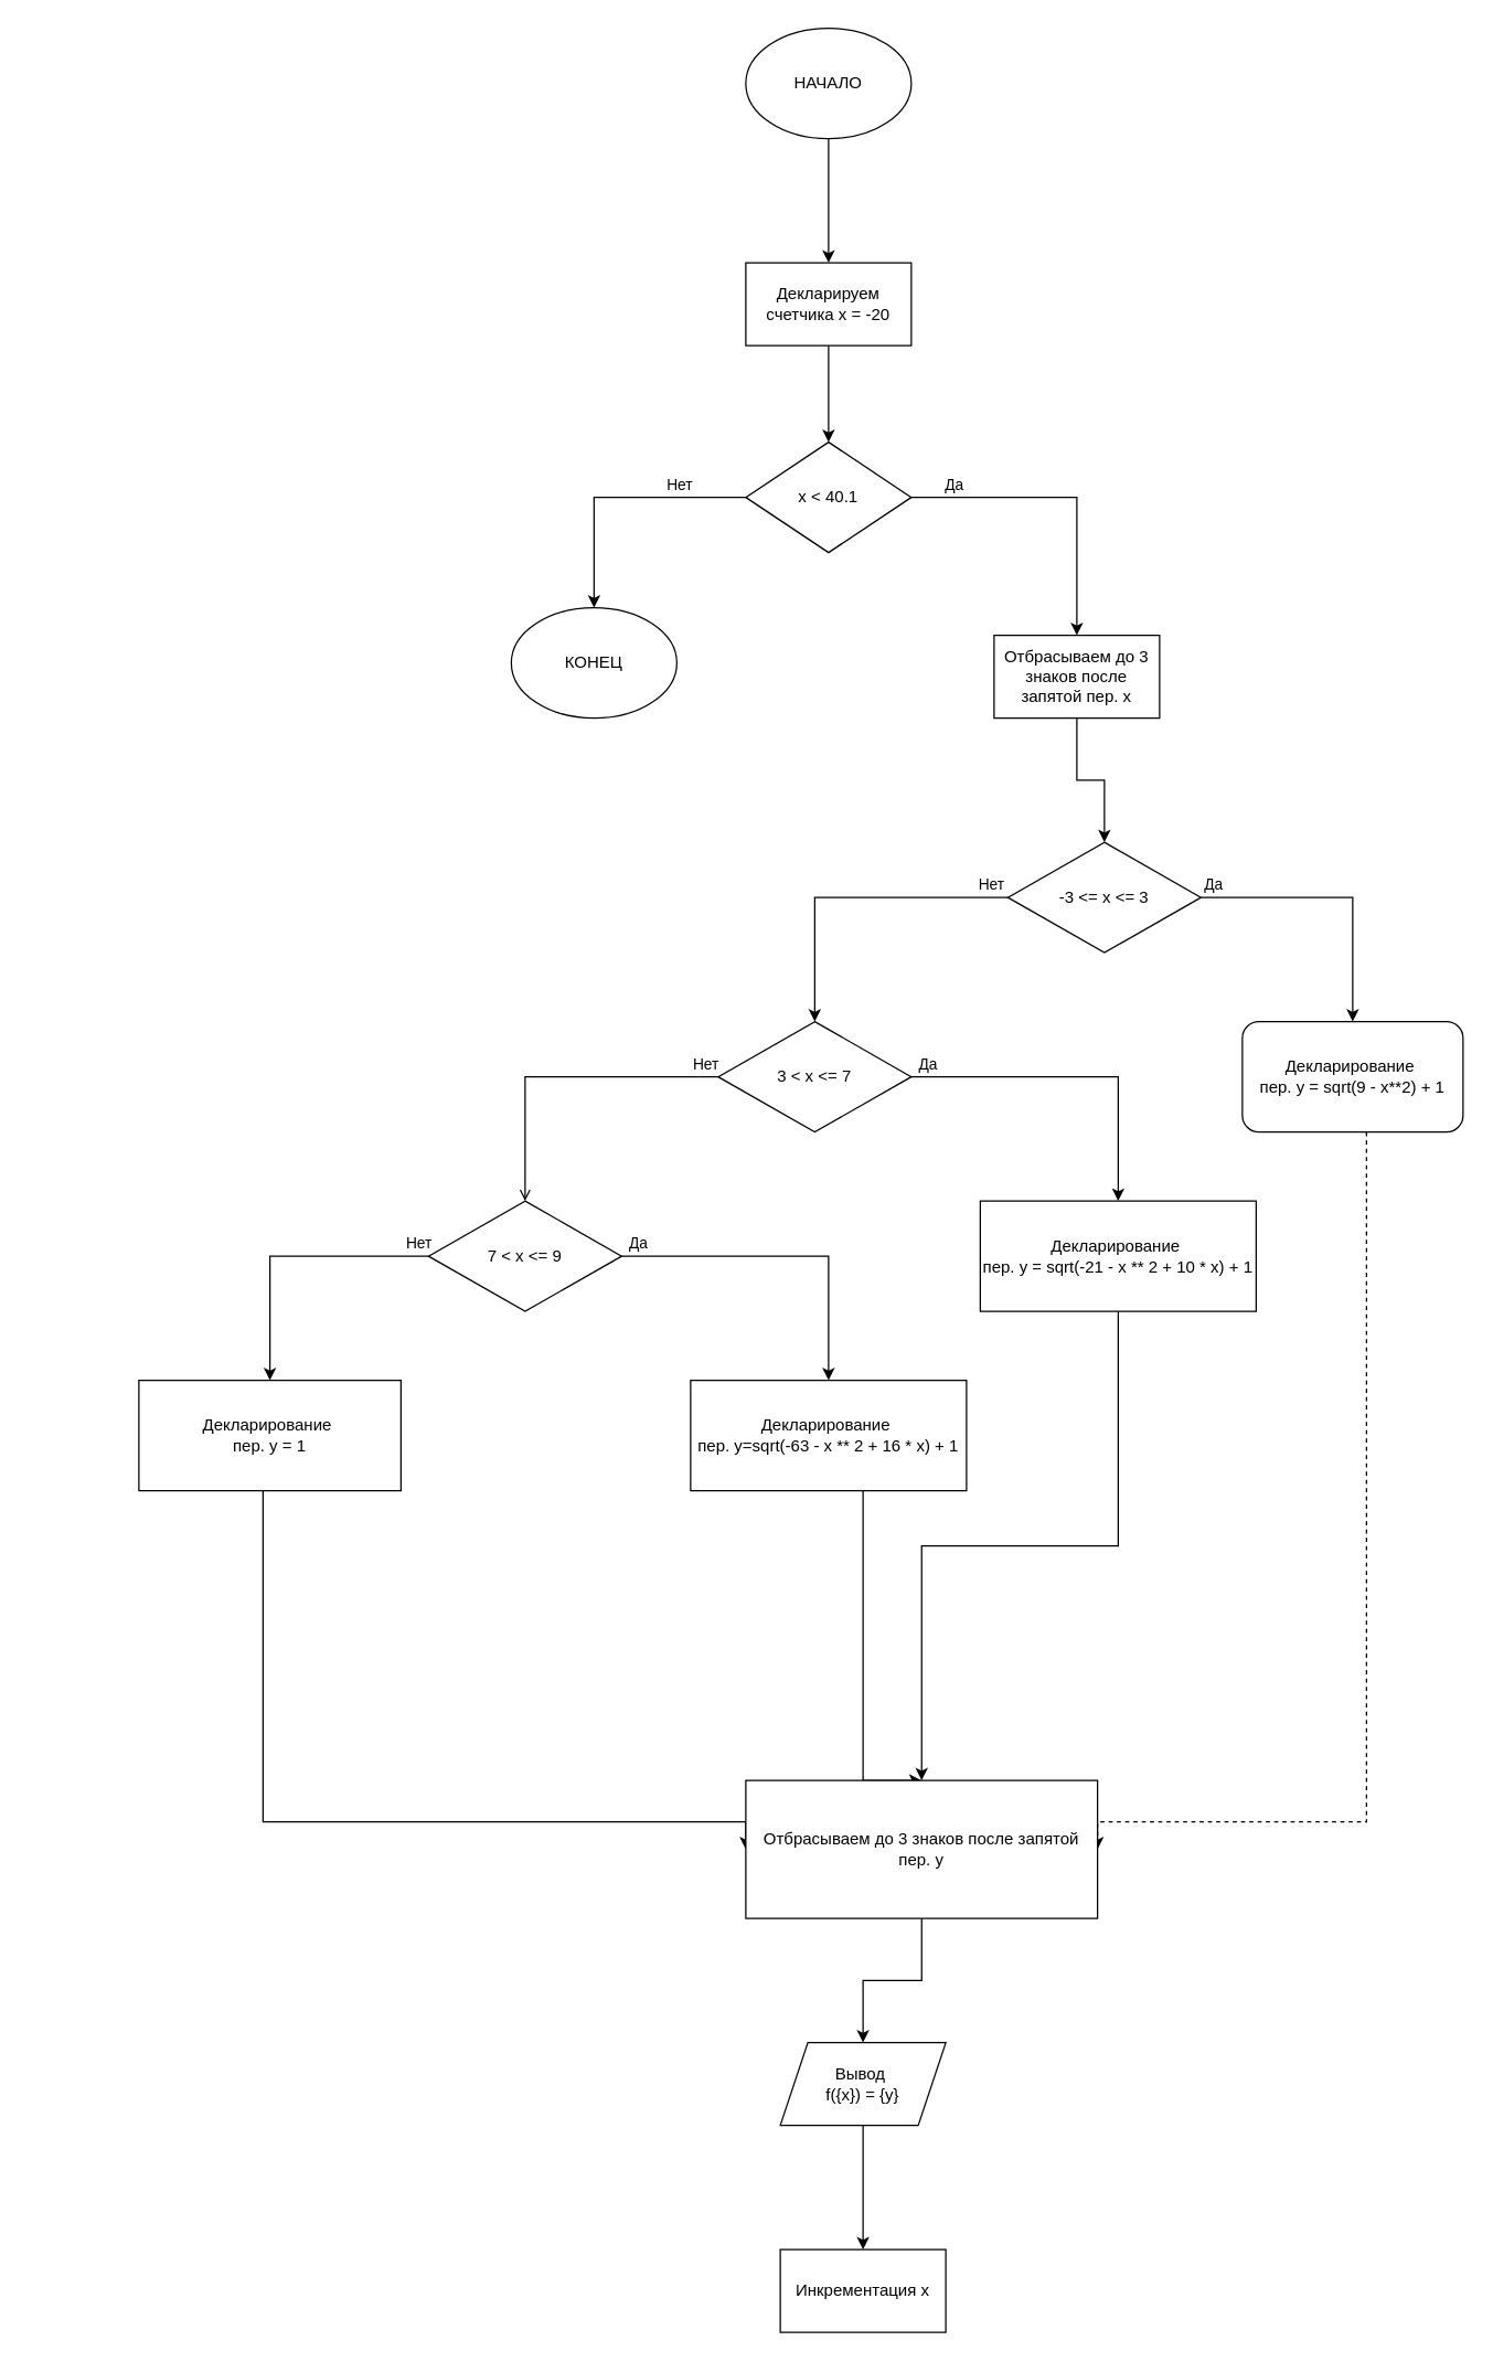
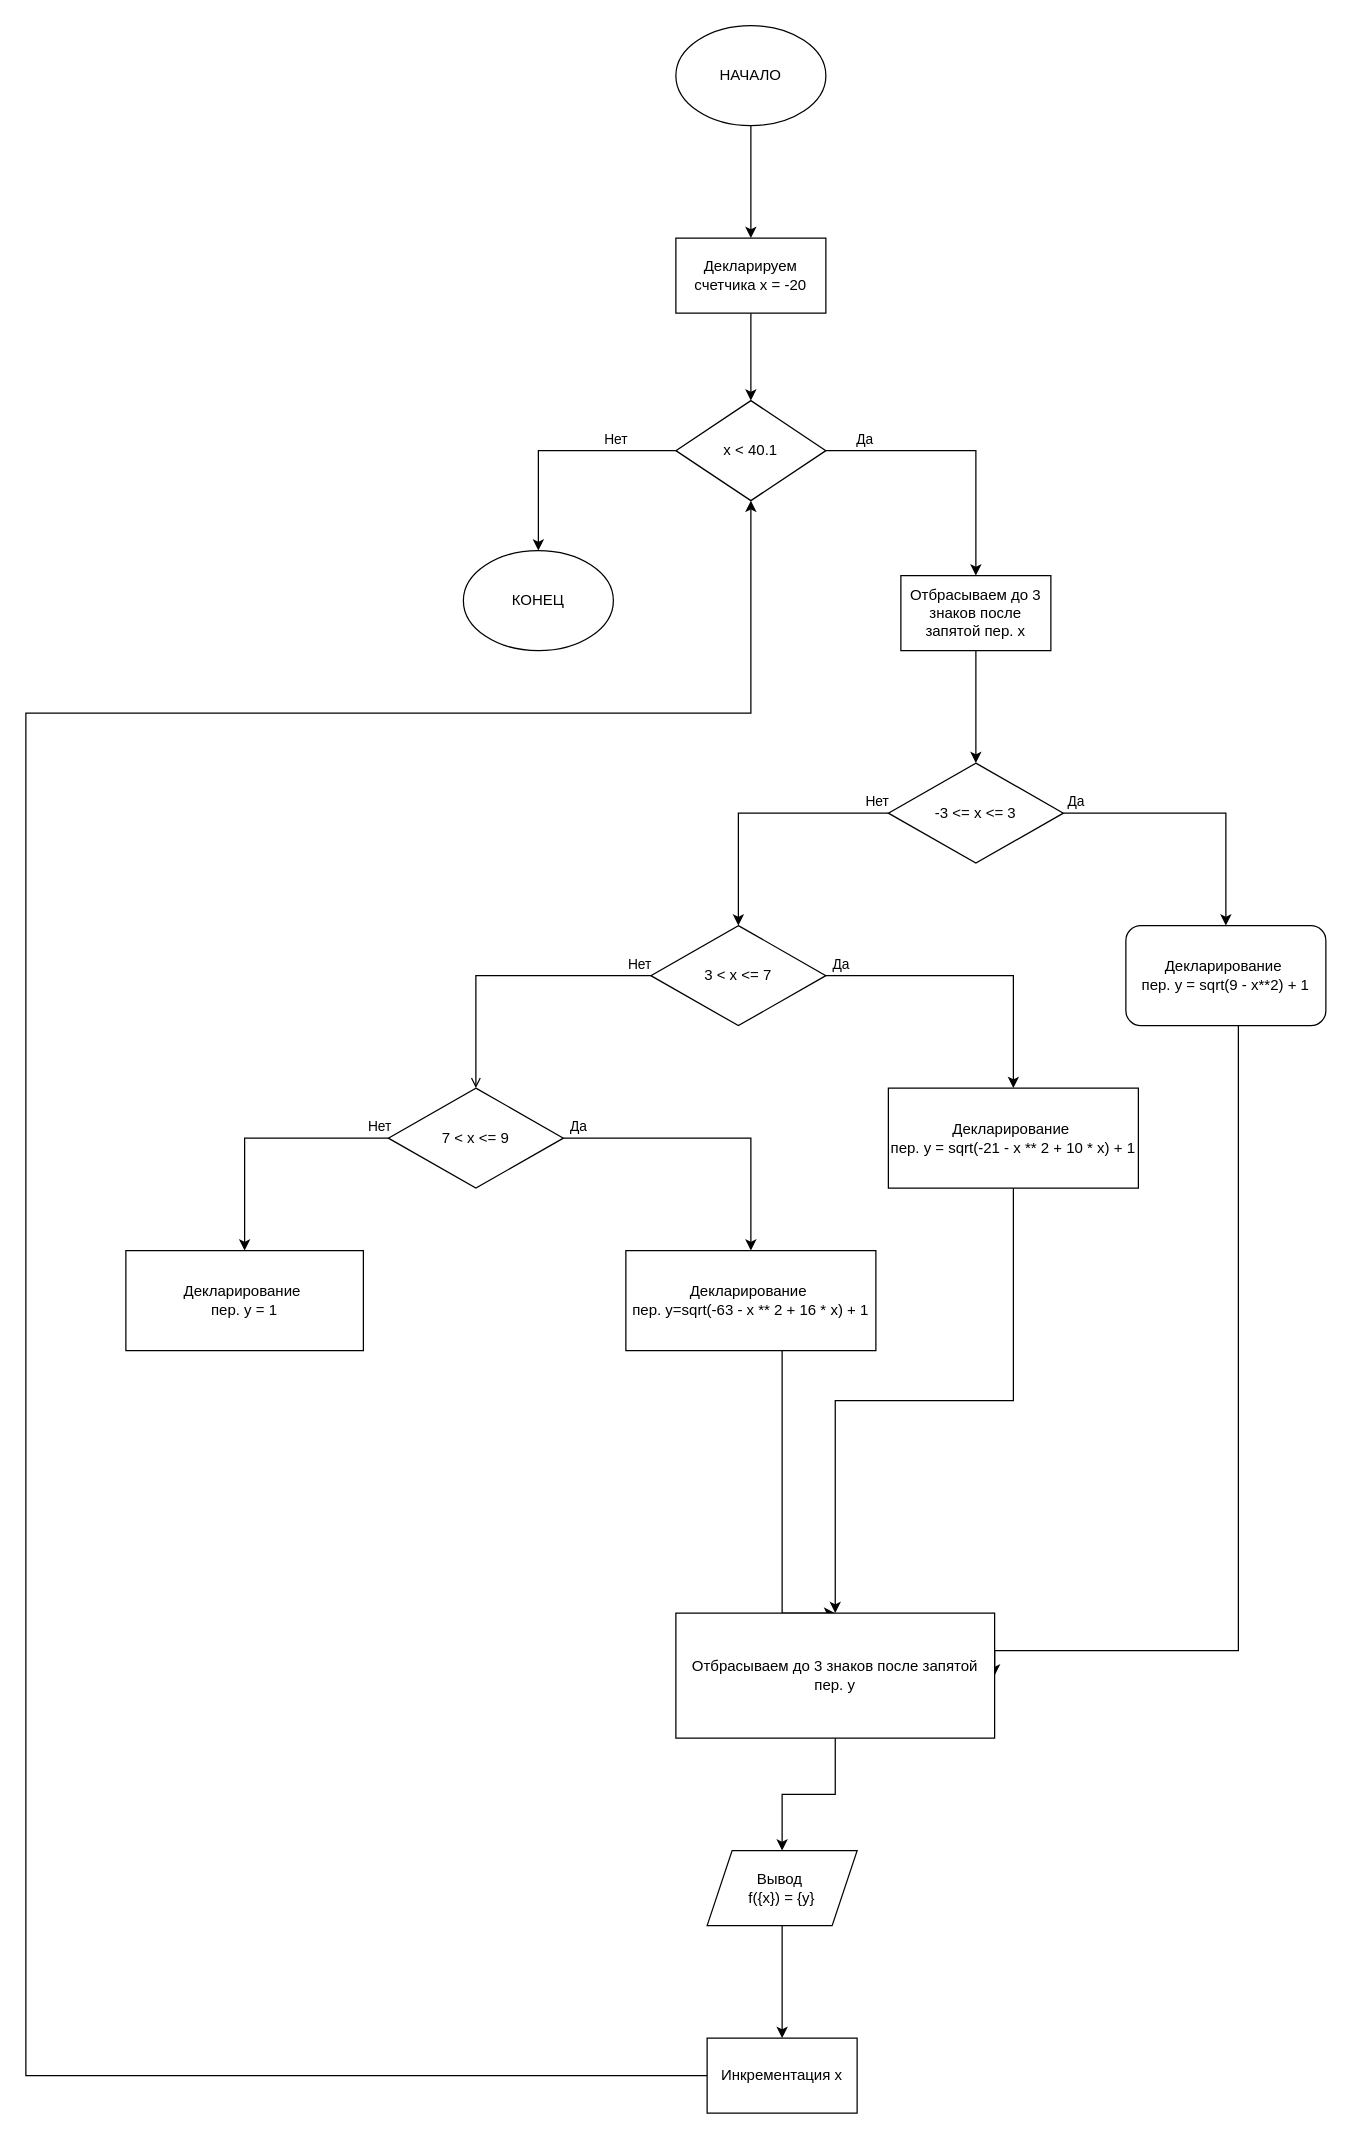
  <mxCell id="0" />
  <mxCell id="1" parent="0" />
  <mxCell id="2" value="" style="edgeStyle=orthogonalEdgeStyle;rounded=0;orthogonalLoop=1;jettySize=auto;html=1;" edge="1" parent="1" source="3" target="5"><mxGeometry relative="1" as="geometry" /></mxCell>
  <mxCell id="3" value="НАЧАЛО" style="ellipse;whiteSpace=wrap;html=1;" vertex="1" parent="1"><mxGeometry x="540" y="20" width="120" height="80" as="geometry" /></mxCell>
  <mxCell id="4" value="" style="edgeStyle=orthogonalEdgeStyle;rounded=0;orthogonalLoop=1;jettySize=auto;html=1;" edge="1" parent="1" source="5" target="10"><mxGeometry relative="1" as="geometry" /></mxCell>
  <mxCell id="5" value="Декларируем счетчика x = -20" style="whiteSpace=wrap;html=1;" vertex="1" parent="1"><mxGeometry x="540" y="190" width="120" height="60" as="geometry" /></mxCell>
  <mxCell id="6" value="" style="edgeStyle=orthogonalEdgeStyle;rounded=0;orthogonalLoop=1;jettySize=auto;html=1;" edge="1" parent="1" source="10" target="11"><mxGeometry relative="1" as="geometry" /></mxCell>
  <mxCell id="7" value="Нет" style="edgeLabel;html=1;align=center;verticalAlign=middle;resizable=0;points=[];" vertex="1" connectable="0" parent="6"><mxGeometry x="-0.343" relative="1" as="geometry"><mxPoint x="13" y="-10" as="offset" /></mxGeometry></mxCell>
  <mxCell id="8" style="edgeStyle=orthogonalEdgeStyle;rounded=0;orthogonalLoop=1;jettySize=auto;html=1;entryX=0.5;entryY=0;entryDx=0;entryDy=0;" edge="1" parent="1" source="10" target="18"><mxGeometry relative="1" as="geometry" /></mxCell>
  <mxCell id="9" value="Да" style="edgeLabel;html=1;align=center;verticalAlign=middle;resizable=0;points=[];" vertex="1" connectable="0" parent="8"><mxGeometry x="-0.44" y="1" relative="1" as="geometry"><mxPoint x="-32" y="-9" as="offset" /></mxGeometry></mxCell>
  <mxCell id="10" value="x &amp;lt; 40.1" style="rhombus;whiteSpace=wrap;html=1;" vertex="1" parent="1"><mxGeometry x="540" y="320" width="120" height="80" as="geometry" /></mxCell>
  <mxCell id="11" value="КОНЕЦ" style="ellipse;whiteSpace=wrap;html=1;" vertex="1" parent="1"><mxGeometry x="370" y="440" width="120" height="80" as="geometry" /></mxCell>
  <mxCell id="12" style="edgeStyle=orthogonalEdgeStyle;rounded=0;orthogonalLoop=1;jettySize=auto;html=1;" edge="1" parent="1" source="16" target="20"><mxGeometry relative="1" as="geometry" /></mxCell>
  <mxCell id="13" value="Да" style="edgeLabel;html=1;align=center;verticalAlign=middle;resizable=0;points=[];" vertex="1" connectable="0" parent="12"><mxGeometry x="-0.842" y="5" relative="1" as="geometry"><mxPoint x="-8" y="-5" as="offset" /></mxGeometry></mxCell>
  <mxCell id="14" style="edgeStyle=orthogonalEdgeStyle;rounded=0;orthogonalLoop=1;jettySize=auto;html=1;entryX=0.5;entryY=0;entryDx=0;entryDy=0;" edge="1" parent="1" source="16" target="25"><mxGeometry relative="1" as="geometry" /></mxCell>
  <mxCell id="15" value="Нет" style="edgeLabel;html=1;align=center;verticalAlign=middle;resizable=0;points=[];" vertex="1" connectable="0" parent="14"><mxGeometry x="-0.657" y="1" relative="1" as="geometry"><mxPoint x="26" y="-11" as="offset" /></mxGeometry></mxCell>
- <mxCell id="16" value="-3 &amp;lt;= x &amp;lt;= 3" style="rhombus;whiteSpace=wrap;html=1;" vertex="1" parent="1"><mxGeometry x="730" y="610" width="140" height="80" as="geometry" /></mxCell>
+ <mxCell id="16" value="-3 &amp;lt;= x &amp;lt;= 3" style="rhombus;whiteSpace=wrap;html=1;" vertex="1" parent="1"><mxGeometry x="710" y="610" width="140" height="80" as="geometry" /></mxCell>
  <mxCell id="17" value="" style="edgeStyle=orthogonalEdgeStyle;rounded=0;orthogonalLoop=1;jettySize=auto;html=1;" edge="1" parent="1" source="18" target="16"><mxGeometry relative="1" as="geometry" /></mxCell>
  <mxCell id="18" value="Отбрасываем до 3 знаков после запятой пер. x" style="rounded=0;whiteSpace=wrap;html=1;" vertex="1" parent="1"><mxGeometry x="720" y="460" width="120" height="60" as="geometry" /></mxCell>
- <mxCell id="19" style="edgeStyle=orthogonalEdgeStyle;rounded=0;orthogonalLoop=1;jettySize=auto;html=1;entryX=1;entryY=0.5;entryDx=0;entryDy=0;dashed=1;" edge="1" parent="1" source="20" target="38"><mxGeometry relative="1" as="geometry"><Array as="points"><mxPoint x="990" y="1320" /></Array></mxGeometry></mxCell>
+ <mxCell id="19" style="edgeStyle=orthogonalEdgeStyle;rounded=0;orthogonalLoop=1;jettySize=auto;html=1;entryX=1;entryY=0.5;entryDx=0;entryDy=0;" edge="1" parent="1" source="20" target="38"><mxGeometry relative="1" as="geometry"><Array as="points"><mxPoint x="990" y="1320" /></Array></mxGeometry></mxCell>
  <mxCell id="20" value="Декларирование&amp;nbsp;&lt;div&gt;пер. y =&amp;nbsp;sqrt(9 - x**2) + 1&lt;/div&gt;" style="whiteSpace=wrap;html=1;rounded=1;" vertex="1" parent="1"><mxGeometry x="900" y="740" width="160" height="80" as="geometry" /></mxCell>
  <mxCell id="21" style="edgeStyle=orthogonalEdgeStyle;rounded=0;orthogonalLoop=1;jettySize=auto;html=1;" edge="1" parent="1" source="25" target="27"><mxGeometry relative="1" as="geometry" /></mxCell>
  <mxCell id="22" value="Да" style="edgeLabel;html=1;align=center;verticalAlign=middle;resizable=0;points=[];" vertex="1" connectable="0" parent="21"><mxGeometry x="-0.842" y="5" relative="1" as="geometry"><mxPoint x="-8" y="-5" as="offset" /></mxGeometry></mxCell>
  <mxCell id="23" style="edgeStyle=orthogonalEdgeStyle;rounded=0;orthogonalLoop=1;jettySize=auto;html=1;entryX=0.5;entryY=0;entryDx=0;entryDy=0;endArrow=open;" edge="1" parent="1" source="25" target="32"><mxGeometry relative="1" as="geometry" /></mxCell>
  <mxCell id="24" value="Нет" style="edgeLabel;html=1;align=center;verticalAlign=middle;resizable=0;points=[];" vertex="1" connectable="0" parent="23"><mxGeometry x="-0.609" y="-2" relative="1" as="geometry"><mxPoint x="35" y="-8" as="offset" /></mxGeometry></mxCell>
  <mxCell id="25" value="3 &amp;lt; x &amp;lt;= 7" style="rhombus;whiteSpace=wrap;html=1;" vertex="1" parent="1"><mxGeometry x="520" y="740" width="140" height="80" as="geometry" /></mxCell>
  <mxCell id="26" style="edgeStyle=orthogonalEdgeStyle;rounded=0;orthogonalLoop=1;jettySize=auto;html=1;entryX=0.5;entryY=0;entryDx=0;entryDy=0;" edge="1" parent="1" source="27" target="38"><mxGeometry relative="1" as="geometry" /></mxCell>
  <mxCell id="27" value="Декларирование&amp;nbsp;&lt;div&gt;пер. y =&amp;nbsp;sqrt(-21 - x ** 2 + 10 * x) + 1&lt;/div&gt;" style="rounded=0;whiteSpace=wrap;html=1;" vertex="1" parent="1"><mxGeometry x="710" y="870" width="200" height="80" as="geometry" /></mxCell>
  <mxCell id="28" style="edgeStyle=orthogonalEdgeStyle;rounded=0;orthogonalLoop=1;jettySize=auto;html=1;" edge="1" parent="1" source="32" target="34"><mxGeometry relative="1" as="geometry" /></mxCell>
  <mxCell id="29" value="Да" style="edgeLabel;html=1;align=center;verticalAlign=middle;resizable=0;points=[];" vertex="1" connectable="0" parent="28"><mxGeometry x="-0.842" y="5" relative="1" as="geometry"><mxPoint x="-8" y="-5" as="offset" /></mxGeometry></mxCell>
  <mxCell id="30" style="edgeStyle=orthogonalEdgeStyle;rounded=0;orthogonalLoop=1;jettySize=auto;html=1;entryX=0.5;entryY=0;entryDx=0;entryDy=0;" edge="1" parent="1" source="32" target="36"><mxGeometry relative="1" as="geometry" /></mxCell>
  <mxCell id="31" value="Нет" style="edgeLabel;html=1;align=center;verticalAlign=middle;resizable=0;points=[];" vertex="1" connectable="0" parent="30"><mxGeometry x="-0.681" y="-3" relative="1" as="geometry"><mxPoint x="25" y="-7" as="offset" /></mxGeometry></mxCell>
  <mxCell id="32" value="7 &amp;lt; x &amp;lt;= 9" style="rhombus;whiteSpace=wrap;html=1;" vertex="1" parent="1"><mxGeometry x="310" y="870" width="140" height="80" as="geometry" /></mxCell>
  <mxCell id="33" style="edgeStyle=orthogonalEdgeStyle;rounded=0;orthogonalLoop=1;jettySize=auto;html=1;entryX=0.5;entryY=0;entryDx=0;entryDy=0;" edge="1" parent="1" source="34" target="38"><mxGeometry relative="1" as="geometry"><Array as="points"><mxPoint x="625" y="1160" /><mxPoint x="625" y="1160" /></Array></mxGeometry></mxCell>
  <mxCell id="34" value="Декларирование&amp;nbsp;&lt;div&gt;пер. y=sqrt(-63 - x ** 2 + 16 * x) + 1&lt;/div&gt;" style="rounded=0;whiteSpace=wrap;html=1;" vertex="1" parent="1"><mxGeometry x="500" y="1000" width="200" height="80" as="geometry" /></mxCell>
- <mxCell id="35" style="edgeStyle=orthogonalEdgeStyle;rounded=0;orthogonalLoop=1;jettySize=auto;html=1;entryX=0;entryY=0.5;entryDx=0;entryDy=0;" edge="1" parent="1" source="36" target="38"><mxGeometry relative="1" as="geometry"><Array as="points"><mxPoint x="190" y="1320" /></Array></mxGeometry></mxCell>
  <mxCell id="36" value="Декларирование&amp;nbsp;&lt;div&gt;пер. y = 1&lt;/div&gt;" style="rounded=0;whiteSpace=wrap;html=1;" vertex="1" parent="1"><mxGeometry x="100" y="1000" width="190" height="80" as="geometry" /></mxCell>
  <mxCell id="37" style="edgeStyle=orthogonalEdgeStyle;rounded=0;orthogonalLoop=1;jettySize=auto;html=1;entryX=0.5;entryY=0;entryDx=0;entryDy=0;" edge="1" parent="1" source="38" target="40"><mxGeometry relative="1" as="geometry" /></mxCell>
  <mxCell id="38" value="Отбрасываем до 3 знаков после запятой пер. y" style="rounded=0;whiteSpace=wrap;html=1;" vertex="1" parent="1"><mxGeometry x="540" y="1290" width="255" height="100" as="geometry" /></mxCell>
  <mxCell id="39" value="" style="edgeStyle=orthogonalEdgeStyle;rounded=0;orthogonalLoop=1;jettySize=auto;html=1;" edge="1" parent="1" source="40" target="42"><mxGeometry relative="1" as="geometry" /></mxCell>
  <mxCell id="40" value="Вывод&amp;nbsp;&lt;div&gt;f({x}) = {y}&lt;br&gt;&lt;/div&gt;" style="shape=parallelogram;perimeter=parallelogramPerimeter;whiteSpace=wrap;html=1;fixedSize=1;" vertex="1" parent="1"><mxGeometry x="565" y="1480" width="120" height="60" as="geometry" /></mxCell>
+ <mxCell id="41" style="edgeStyle=orthogonalEdgeStyle;rounded=0;orthogonalLoop=1;jettySize=auto;html=1;entryX=0.5;entryY=1;entryDx=0;entryDy=0;" edge="1" parent="1" source="42" target="10"><mxGeometry relative="1" as="geometry"><Array as="points"><mxPoint x="20" y="1660" /><mxPoint x="20" y="570" /><mxPoint x="600" y="570" /></Array></mxGeometry></mxCell>
  <mxCell id="42" value="Инкрементация x" style="rounded=0;whiteSpace=wrap;html=1;" vertex="1" parent="1"><mxGeometry x="565" y="1630" width="120" height="60" as="geometry" /></mxCell>
